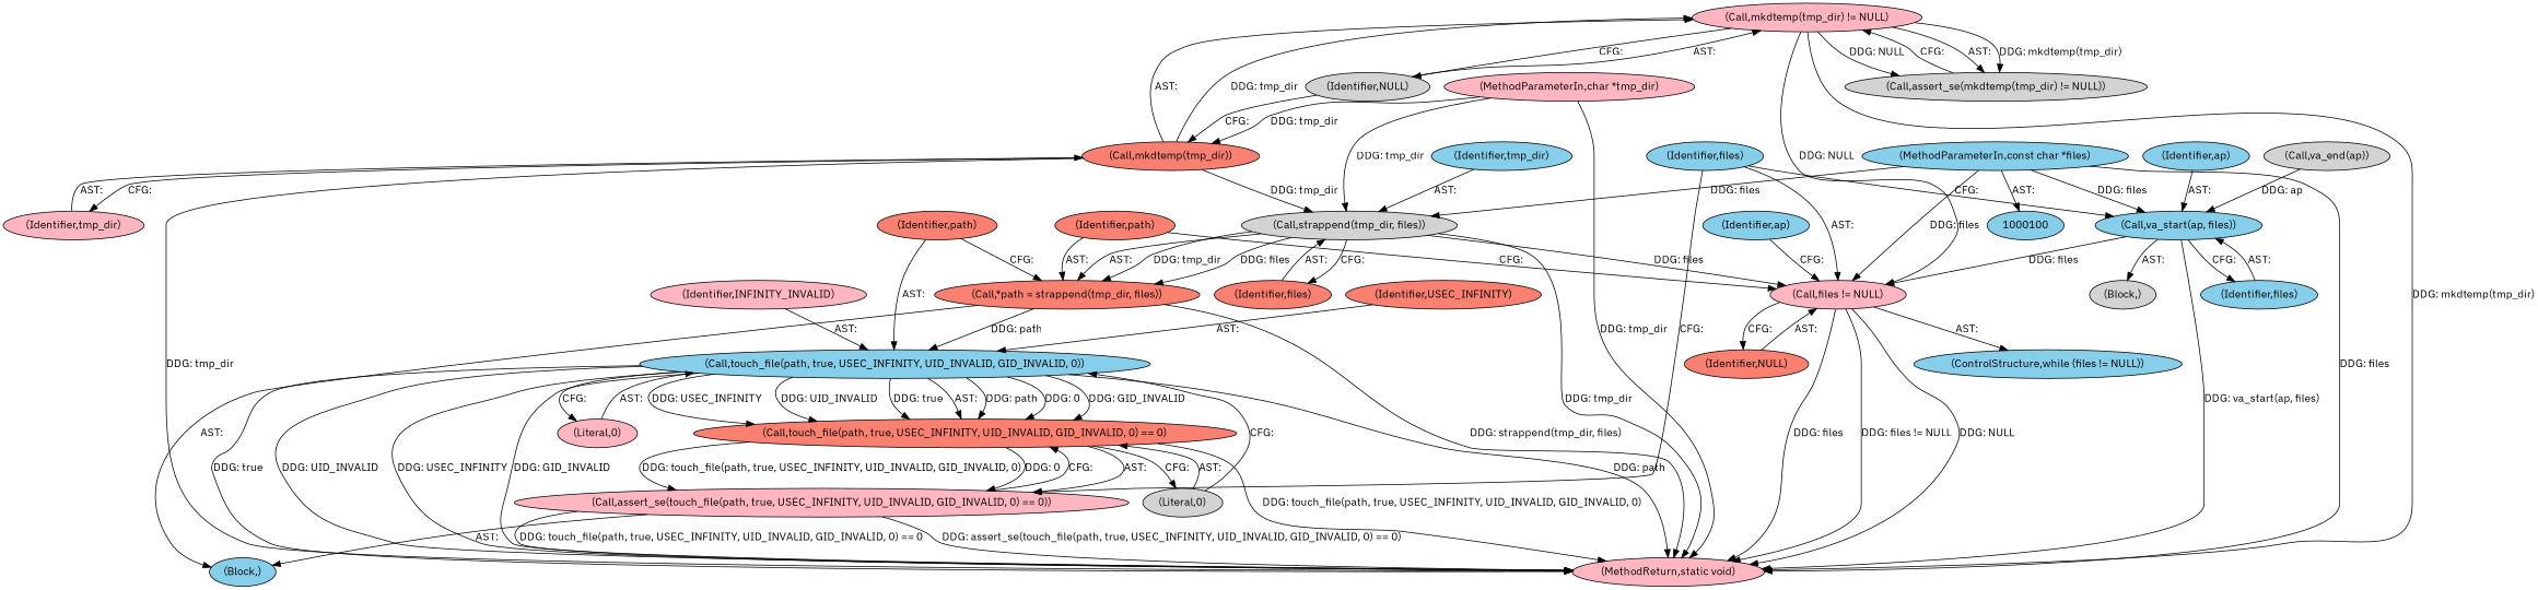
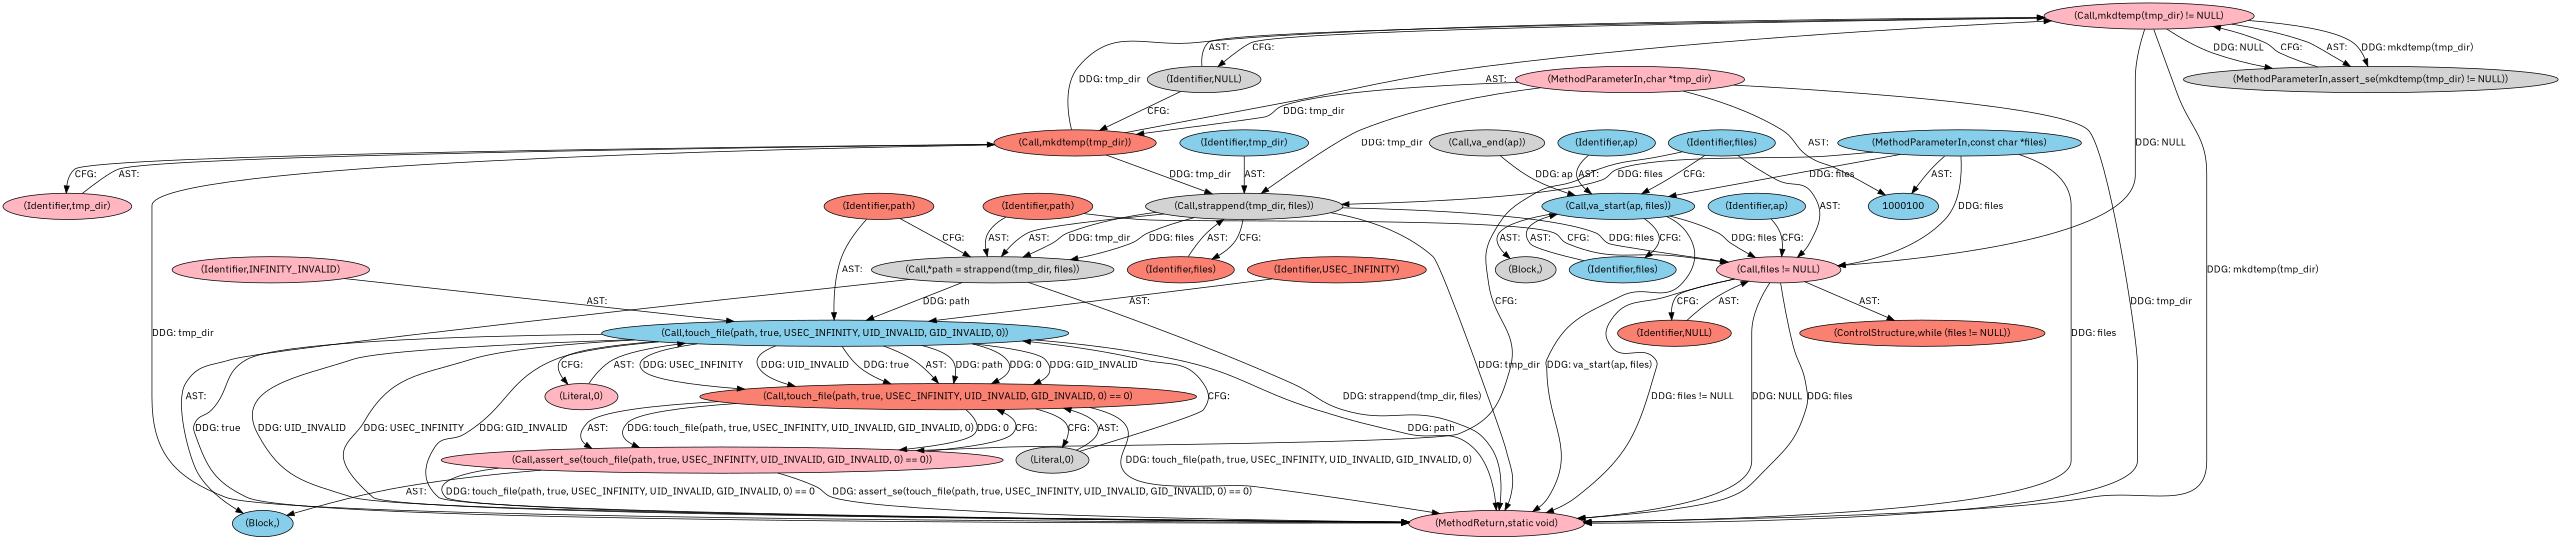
  digraph {
    fontname="IBM Plex Sans"
    node [fillcolor=skyblue fontname="IBM Plex Sans" style=filled]
    edge [fontname="IBM Plex Sans"]
    n1 [label="(Call,touch_file(path, true, USEC_INFINITY, UID_INVALID, GID_INVALID, 0))"]
    n2 [fillcolor=salmon label="(Call,touch_file(path, true, USEC_INFINITY, UID_INVALID, GID_INVALID, 0) == 0)"]
    n3 [fillcolor=lightpink label="(MethodReturn,static void)"]
    n4 [fillcolor=lightpink label="(Literal,0)"]
    n5 [fillcolor=lightpink label="(Call,assert_se(touch_file(path, true, USEC_INFINITY, UID_INVALID, GID_INVALID, 0) == 0))"]
    n6 [fillcolor=lightgrey label="(Literal,0)"]
-   n7 [fillcolor=salmon label="(Call,*path = strappend(tmp_dir, files))"]
+   n7 [fillcolor=lightgrey label="(Call,*path = strappend(tmp_dir, files))"]
    n8 [label="(Block,)"]
    n9 [fillcolor=lightgrey label="(Call,strappend(tmp_dir, files))"]
    n10 [fillcolor=lightpink label="(Call,files != NULL)"]
    n11 [fillcolor=salmon label="(Identifier,files)"]
-   n12 [label="(ControlStructure,while (files != NULL))"]
+   n12 [fillcolor=salmon label="(ControlStructure,while (files != NULL))"]
    n13 [fillcolor=salmon label="(Identifier,NULL)"]
    n14 [fillcolor=salmon label="(Call,mkdtemp(tmp_dir))"]
    n15 [fillcolor=lightpink label="(Call,mkdtemp(tmp_dir) != NULL)"]
    n16 [fillcolor=lightpink label="(Identifier,tmp_dir)"]
-   n17 [fillcolor=lightgrey label="(Call,assert_se(mkdtemp(tmp_dir) != NULL))"]
+   n17 [fillcolor=lightgrey label="(MethodParameterIn,assert_se(mkdtemp(tmp_dir) != NULL))"]
    n18 [fillcolor=lightgrey label="(Identifier,NULL)"]
    n19 [fillcolor=lightpink label="(MethodParameterIn,char *tmp_dir)"]
    1000100
    n21 [label="(Call,va_start(ap, files))"]
    n22 [label="(Identifier,files)"]
    n23 [fillcolor=lightgrey label="(Block,)"]
    n24 [fillcolor=lightgrey label="(Call,va_end(ap))"]
    n25 [label="(MethodParameterIn,const char *files)"]
    n26 [label="(Identifier,tmp_dir)"]
    n27 [fillcolor=salmon label="(Identifier,path)"]
    n28 [fillcolor=salmon label="(Identifier,USEC_INFINITY)"]
    n29 [fillcolor=salmon label="(Identifier,path)"]
    n30 [fillcolor=lightpink label="(Identifier,INFINITY_INVALID)"]
    n31 [label="(Identifier,files)"]
    n32 [label="(Identifier,ap)"]
    n33 [label="(Identifier,ap)"]
    n1 -> n2 [label="AST: "]
    n1 -> n2 [label="DDG: path"]
    n1 -> n2 [label="DDG: 0"]
    n1 -> n2 [label="DDG: GID_INVALID"]
    n1 -> n2 [label="DDG: USEC_INFINITY"]
    n1 -> n2 [label="DDG: UID_INVALID"]
    n1 -> n2 [label="DDG: true"]
    n1 -> n3 [label="DDG: path"]
    n1 -> n3 [label="DDG: true"]
    n1 -> n3 [label="DDG: UID_INVALID"]
    n1 -> n3 [label="DDG: USEC_INFINITY"]
    n1 -> n3 [label="DDG: GID_INVALID"]
    n1 -> n4 [label="CFG: "]
    n2 -> n3 [label="DDG: touch_file(path, true, USEC_INFINITY, UID_INVALID, GID_INVALID, 0)"]
    n2 -> n5 [label="AST: "]
    n2 -> n5 [label="DDG: touch_file(path, true, USEC_INFINITY, UID_INVALID, GID_INVALID, 0)"]
    n2 -> n5 [label="DDG: 0"]
    n2 -> n6 [label="CFG: "]
    n4 -> n1 [label="AST: "]
    n5 -> n2 [label="CFG: "]
    n5 -> n3 [label="DDG: touch_file(path, true, USEC_INFINITY, UID_INVALID, GID_INVALID, 0) == 0"]
    n5 -> n3 [label="DDG: assert_se(touch_file(path, true, USEC_INFINITY, UID_INVALID, GID_INVALID, 0) == 0)"]
    n5 -> n8 [label="AST: "]
    n6 -> n1 [label="CFG: "]
    n6 -> n2 [label="AST: "]
    n7 -> n1 [label="DDG: path"]
    n7 -> n3 [label="DDG: strappend(tmp_dir, files)"]
    n7 -> n8 [label="AST: "]
    n9 -> n3 [label="DDG: tmp_dir"]
    n9 -> n7 [label="AST: "]
    n9 -> n7 [label="DDG: tmp_dir"]
    n9 -> n7 [label="DDG: files"]
    n9 -> n10 [label="DDG: files"]
    n9 -> n11 [label="CFG: "]
    n10 -> n3 [label="DDG: files != NULL"]
    n10 -> n3 [label="DDG: NULL"]
    n10 -> n3 [label="DDG: files"]
    n10 -> n12 [label="AST: "]
    n10 -> n13 [label="CFG: "]
    n11 -> n9 [label="AST: "]
    n13 -> n10 [label="AST: "]
    n14 -> n3 [label="DDG: tmp_dir"]
    n14 -> n9 [label="DDG: tmp_dir"]
    n14 -> n15 [label="AST: "]
    n14 -> n15 [label="DDG: tmp_dir"]
    n14 -> n16 [label="CFG: "]
    n15 -> n3 [label="DDG: mkdtemp(tmp_dir)"]
    n15 -> n10 [label="DDG: NULL"]
    n15 -> n17 [label="AST: "]
    n15 -> n17 [label="DDG: mkdtemp(tmp_dir)"]
    n15 -> n17 [label="DDG: NULL"]
    n15 -> n18 [label="CFG: "]
    n16 -> n14 [label="AST: "]
    n17 -> n15 [label="CFG: "]
    n18 -> n14 [label="CFG: "]
    n18 -> n15 [label="AST: "]
    n19 -> n3 [label="DDG: tmp_dir"]
    n19 -> n9 [label="DDG: tmp_dir"]
    n19 -> n14 [label="DDG: tmp_dir"]
+   n19 -> 1000100 [label="AST: "]
    n21 -> n3 [label="DDG: va_start(ap, files)"]
    n21 -> n10 [label="DDG: files"]
    n21 -> n22 [label="CFG: "]
    n21 -> n23 [label="AST: "]
    n22 -> n21 [label="AST: "]
    n24 -> n21 [label="DDG: ap"]
    n25 -> n3 [label="DDG: files"]
    n25 -> n9 [label="DDG: files"]
    n25 -> n10 [label="DDG: files"]
    n25 -> 1000100 [label="AST: "]
    n25 -> n21 [label="DDG: files"]
    n26 -> n9 [label="AST: "]
    n27 -> n1 [label="AST: "]
    n27 -> n7 [label="CFG: "]
    n28 -> n1 [label="AST: "]
    n29 -> n7 [label="AST: "]
    n29 -> n10 [label="CFG: "]
    n30 -> n1 [label="AST: "]
    n31 -> n5 [label="CFG: "]
    n31 -> n10 [label="AST: "]
    n31 -> n21 [label="CFG: "]
    n32 -> n10 [label="CFG: "]
    n33 -> n21 [label="AST: "]
  }
